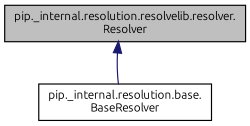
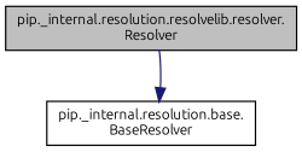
  digraph {
    fontname=Ubuntu
    node [color=black fontname=Ubuntu fontsize=10 shape=record style=filled]
    n1 [fillcolor=grey75 fontcolor=black height=0.2 label="pip._internal.resolution.resolvelib.resolver.\lResolver" width=0.4]
    n2 [fillcolor=white height=0.2 label="pip._internal.resolution.base.\lBaseResolver" width=0.4]
-   n1 -> n2 [color=midnightblue dir=back fontname=Ubuntu fontsize=10 labelfontname=Helvetica labelfontsize=10 style=solid]
+   n2 -> n1 [color=midnightblue dir=back fontname=Ubuntu fontsize=10 labelfontname=Helvetica labelfontsize=10 style=solid]
  }
